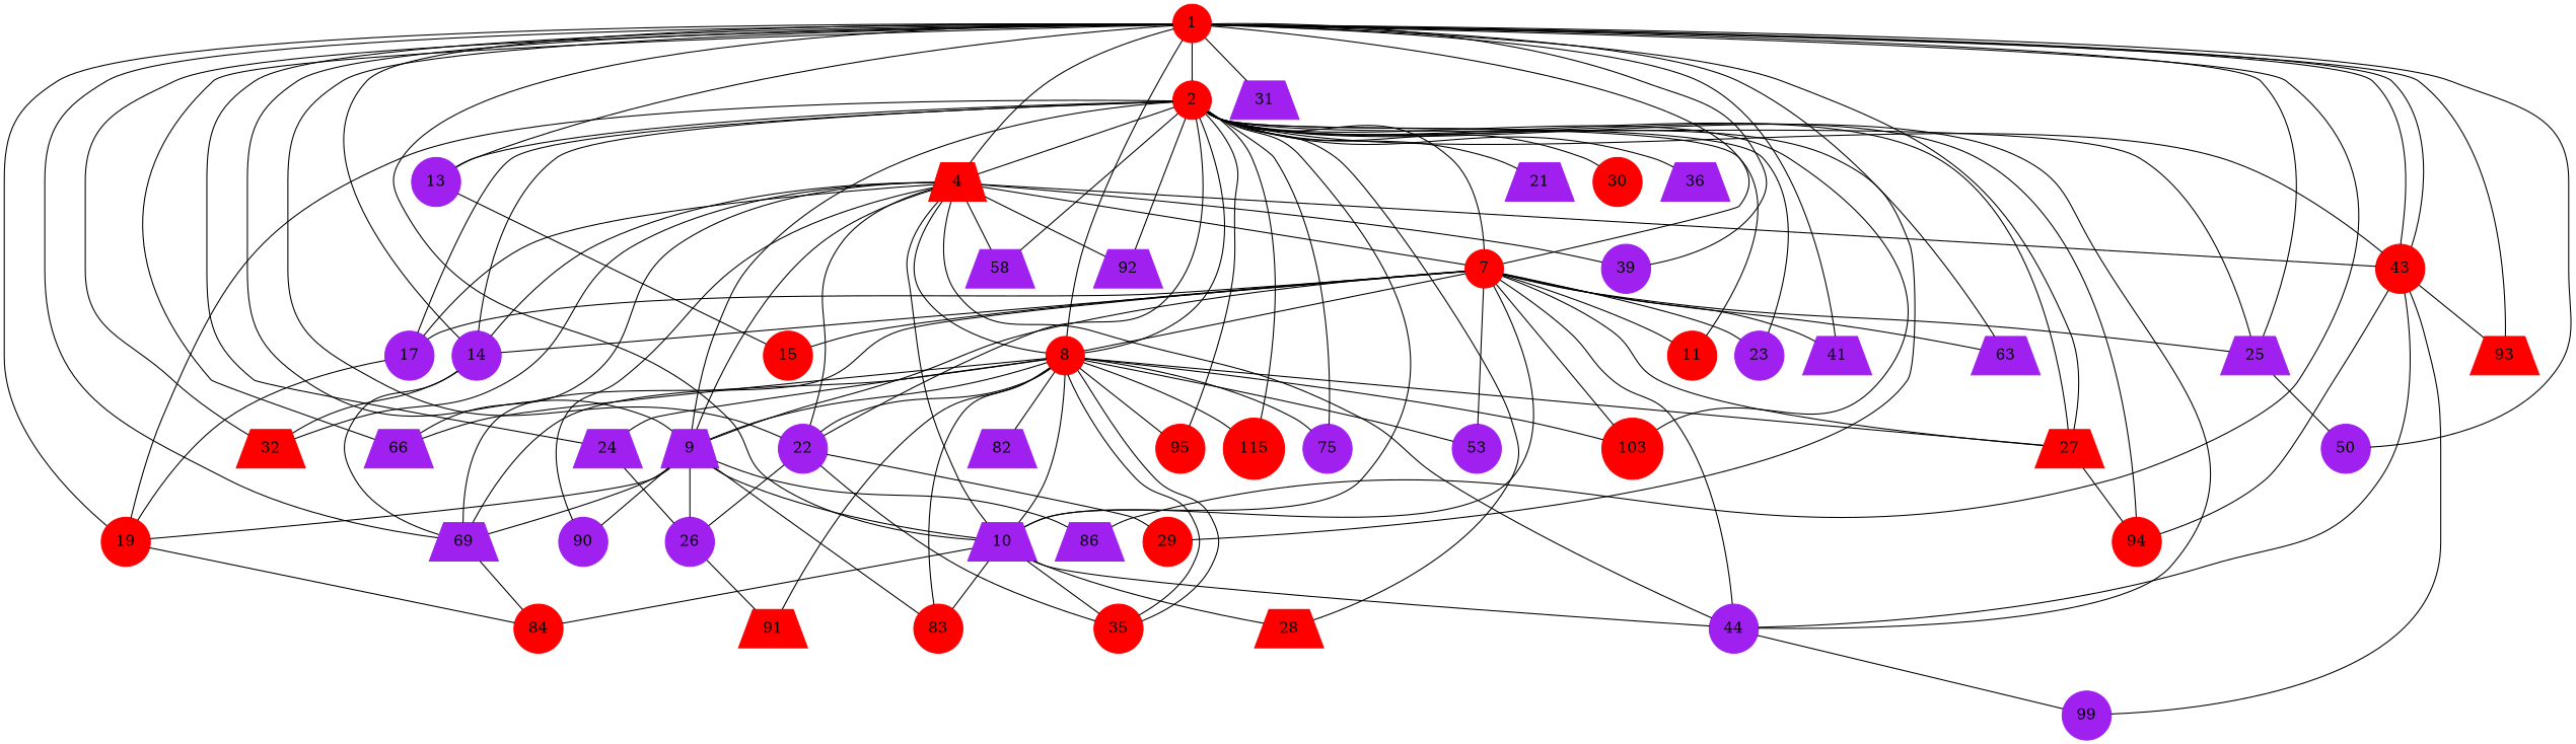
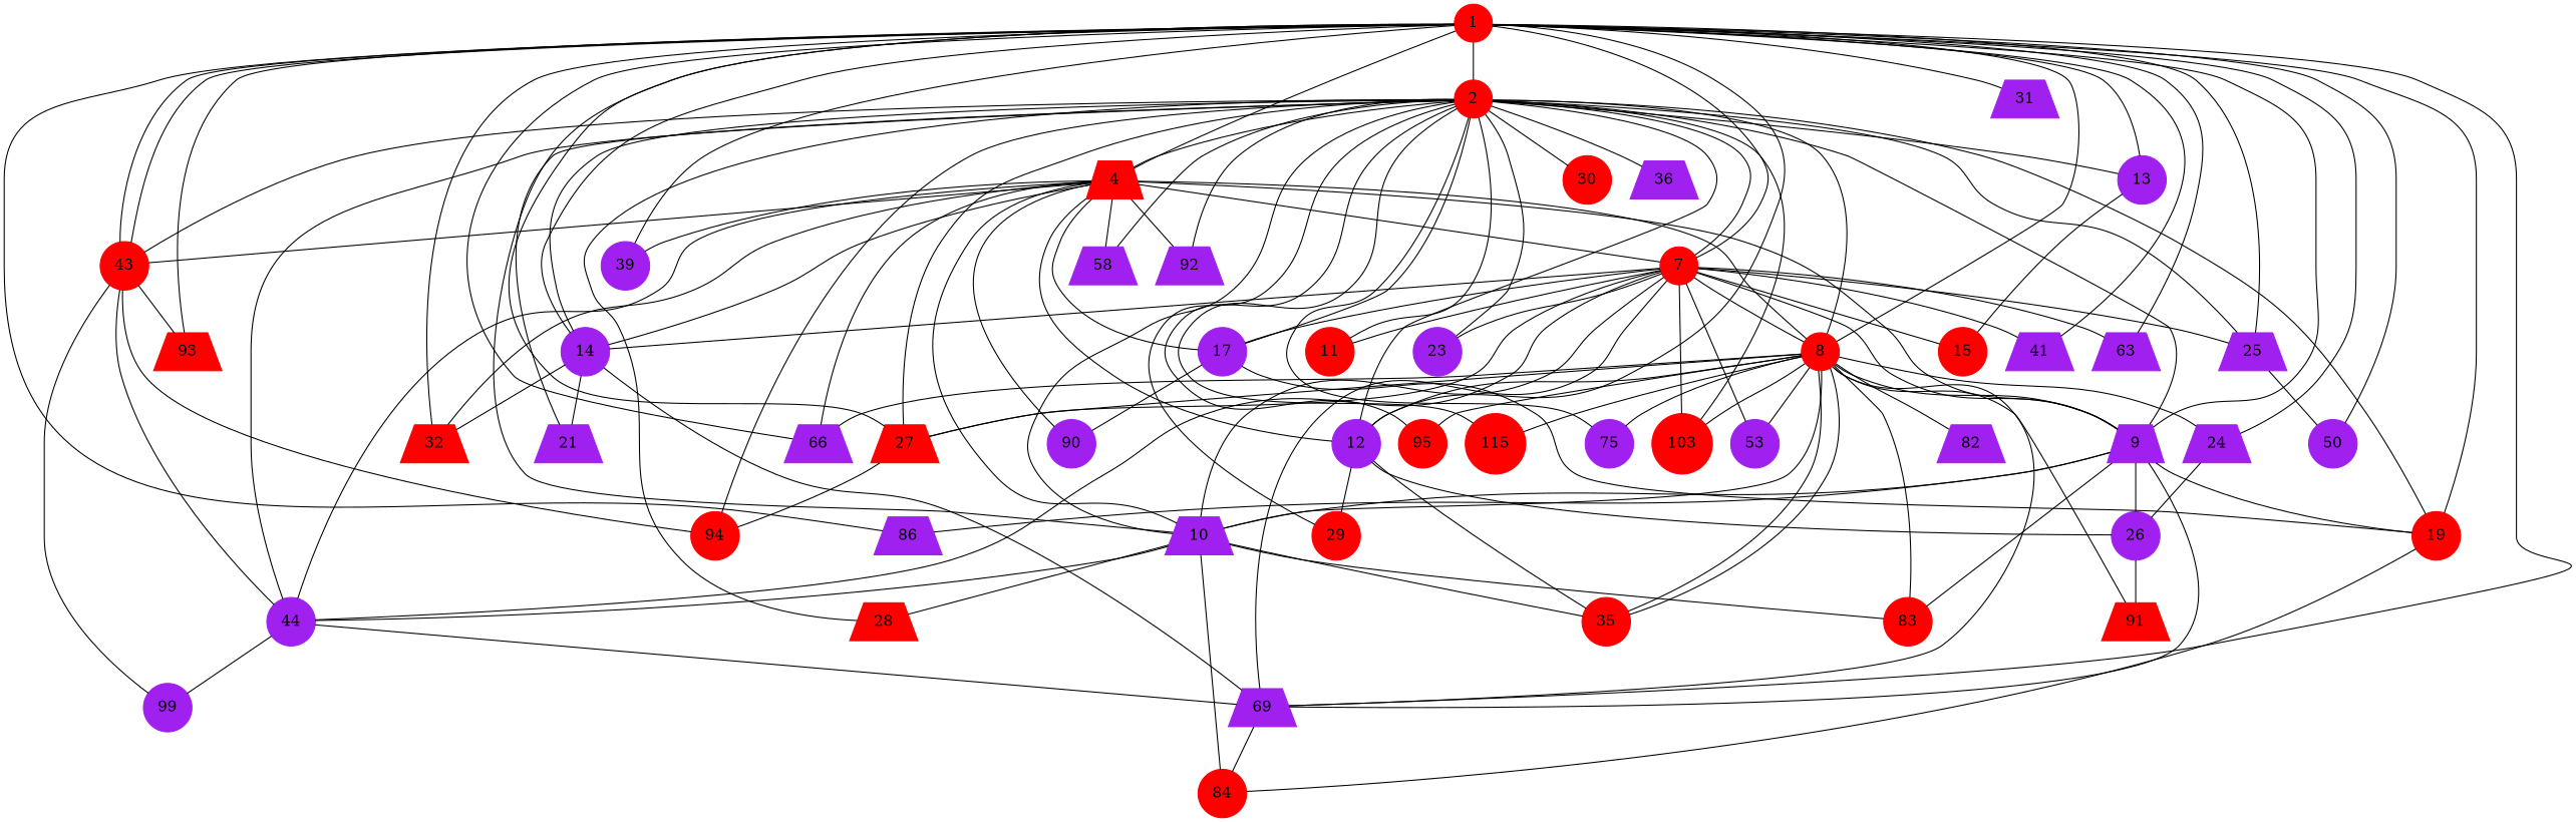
  graph {
    node [color=purple shape=circle style=filled]
    1 [color=red super="+6"]
    2 [color=red super="+5+3+77+37"]
    4 [color=red shape=trapezium super="+38+55+124+117+81+57+104+47+79+62+40+80+78"]
    7 [color=red]
    8 [color=red super="+107+76+49+74"]
    9 [shape=trapezium super="+59+112+56+60"]
    10 [shape=trapezium]
-   12 [super="+87" label=22]
+   12 [super="+87"]
    13
    14 [super="+16"]
    19 [color=red super="+20+22+71"]
    24 [shape=trapezium]
    25 [shape=trapezium super="+34+108"]
    27 [color=red shape=trapezium super="+121+116"]
    31 [shape=trapezium]
    32 [color=red shape=trapezium]
    39
    41 [shape=trapezium]
    43 [color=red super="+72+102+54"]
    n20 [label=50]
    63 [shape=trapezium]
    66 [shape=trapezium super="+98"]
    69 [shape=trapezium super="+70"]
    n24 [label=86 shape=trapezium]
    93 [color=red shape=trapezium]
    11 [color=red]
    17 [super="+46"]
    21 [shape=trapezium]
    23
    28 [color=red shape=trapezium]
    29 [color=red]
    30 [color=red]
    36 [shape=trapezium]
    44 [super="+68+67+73"]
    58 [shape=trapezium]
    75
    92 [shape=trapezium]
    94 [color=red super="+118"]
    95 [color=red]
    103 [color=red super="+122"]
    115 [color=red super="+119"]
    90
    15 [color=red]
    53
    35 [color=red super="+96+65"]
    82 [shape=trapezium]
    83 [color=red super="+128"]
    91 [color=red shape=trapezium]
    26 [super="+127"]
    84 [color=red super="+88"]
    99
    1 -- 2 [weight=8]
    1 -- 4 [weight=4]
    1 -- 7 [weight=2]
    1 -- 8 [weight=2]
    1 -- 9 [weight=3]
    1 -- 10 [weight=2]
    1 -- 12
    1 -- 13
    1 -- 14
    1 -- 19
    1 -- 24
    1 -- 25
    1 -- 27
    1 -- 31
    1 -- 32
    1 -- 39
    1 -- 41
    1 -- 43
    1 -- 43
    1 -- n20
    1 -- 63
    1 -- 66
    1 -- 69
    1 -- n24
    1 -- 93
    2 -- 4 [weight=8]
    2 -- 7 [weight=3]
    2 -- 8 [weight=5]
    2 -- 9 [weight=5]
    2 -- 10 [weight=3]
    2 -- 12
    2 -- 13
    2 -- 14 [weight=3]
    2 -- 19 [weight=4]
    2 -- 25 [weight=2]
    2 -- 27
    2 -- 43 [weight=2]
    2 -- 11
    2 -- 17
    2 -- 21
    2 -- 23
    2 -- 28
    2 -- 29
    2 -- 30
    2 -- 36 [weight=2]
    2 -- 44
    2 -- 58
    2 -- 75
    2 -- 92
    2 -- 94
    2 -- 95
    2 -- 103
    2 -- 115 [weight=2]
    4 -- 7 [weight=2]
    4 -- 8 [weight=5]
    4 -- 9 [weight=3]
    4 -- 10
    4 -- 12
    4 -- 14
    4 -- 32
    4 -- 39
    4 -- 43
    4 -- 66
    4 -- 17 [weight=2]
    4 -- 44 [weight=3]
    4 -- 58 [weight=2]
    4 -- 92
    4 -- 90
    7 -- 8 [weight=2]
    7 -- 9
    7 -- 10
    7 -- 14
    7 -- 25
    7 -- 27
    7 -- 41
    7 -- 63
    7 -- 69
    7 -- 11
    7 -- 17
    7 -- 23
    7 -- 44 [weight=2]
    7 -- 103
    7 -- 15
    7 -- 53
    8 -- 9 [weight=3]
    8 -- 10
    8 -- 12 [weight=2]
    8 -- 24
    8 -- 27
    8 -- 66
    8 -- 69
    8 -- 75
    8 -- 95
    8 -- 103
    8 -- 115
    8 -- 53
    8 -- 35
    8 -- 35
    8 -- 82 [weight=2]
    8 -- 83
    8 -- 91
    9 -- 10
    9 -- 19 [weight=2]
    9 -- 69
    9 -- n24
-   9 -- 90
+   17 -- 90
    9 -- 83
    9 -- 26 [weight=2]
    10 -- 28
    10 -- 44
    10 -- 35
    10 -- 83
    10 -- 84 [weight=2]
    12 -- 29
    12 -- 35
    12 -- 26
    13 -- 15
    14 -- 32
    14 -- 69
+   14 -- 21
    19 -- 84
    24 -- 26
    25 -- n20
    27 -- 94
    43 -- 93
    43 -- 44
    43 -- 94
    43 -- 99
    69 -- 84
    17 -- 19
+   44 -- 69
    44 -- 99
    26 -- 91
  }
